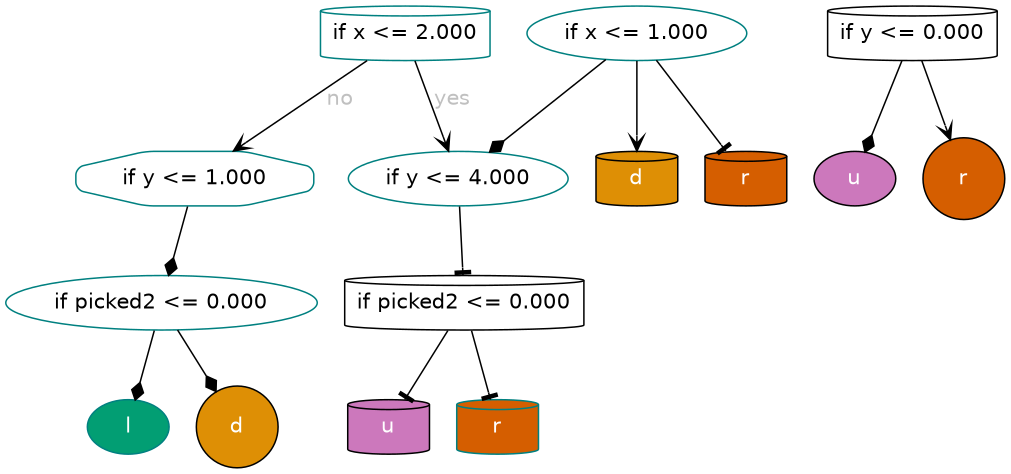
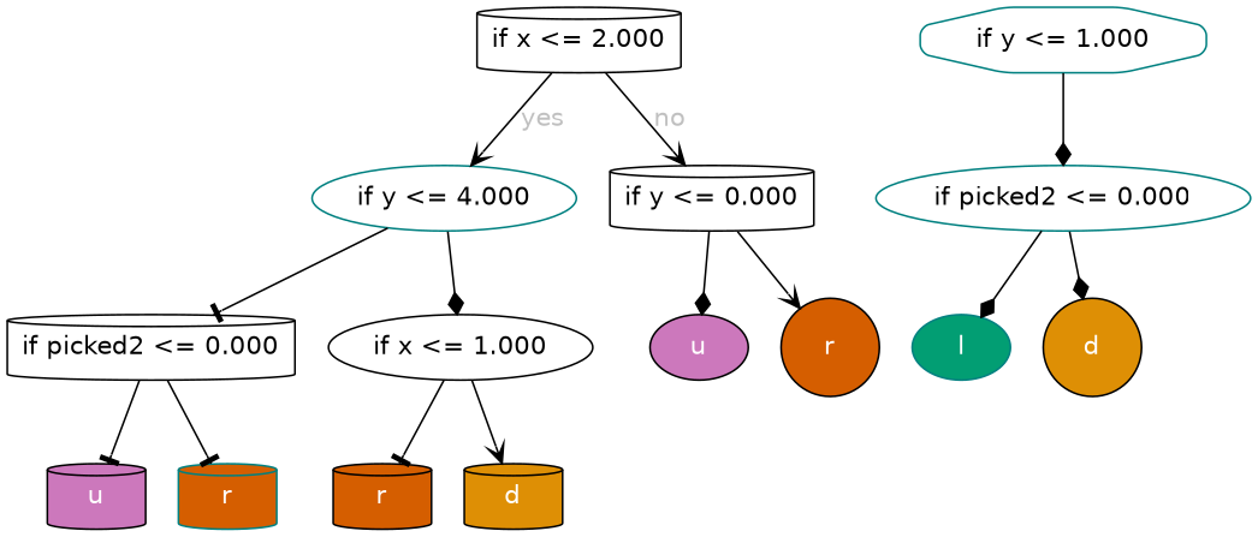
  digraph {
    node [color=black fillcolor=white fontname=helvetica shape=cylinder style="filled, rounded" fontcolor=white]
    edge [arrowhead=diamond fontcolor=gray fontname=helvetica]
-   n1 [color=teal height=0.5 label="if x <= 2.000" width=1.5556 fontcolor=""]
+   n1 [height=0.5 label="if x <= 2.000" width=1.5556 fontcolor=""]
    n2 [color=teal height=0.5 label="if y <= 4.000" shape=ellipse width=1.5556 fontcolor=""]
    n3 [color=teal height=0.5 label="if y <= 1.000" shape=octagon width=1.5556 fontcolor=""]
    n4 [height=0.5 label="if picked2 <= 0.000" width=2.1944 fontcolor=""]
-   n5 [color=teal height=0.5 label="if x <= 1.000" shape=ellipse width=1.5556 fontcolor=""]
+   n5 [height=0.5 label="if x <= 1.000" shape=ellipse width=1.5556 fontcolor=""]
    n6 [color=teal height=0.5 label="if picked2 <= 0.000" shape=ellipse width=2.1944 fontcolor=""]
    n7 [fillcolor="#cc78bc" height=0.5 label=u width=0.75]
    n8 [color=teal fillcolor="#d55e00" height=0.5 label=r width=0.75]
    n9 [fillcolor="#d55e00" height=0.5 label=r width=0.75]
    n10 [fillcolor="#de8f05" height=0.5 label=d width=0.75]
    n11 [height=0.5 label="if y <= 0.000" width=1.5556 fontcolor=""]
    n12 [fillcolor="#cc78bc" height=0.5 label=u shape=ellipse width=0.75]
    n13 [fillcolor="#d55e00" height=0.5 label=r shape=circle width=0.75]
    n14 [color=teal fillcolor="#029e73" height=0.5 label=l shape=ellipse width=0.75]
    n15 [fillcolor="#de8f05" height=0.5 label=d shape=circle width=0.75]
    n1 -> n2 [arrowhead=vee label=yes]
-   n1 -> n3 [arrowhead=vee label=no]
+   n1 -> n11 [arrowhead=vee label=no]
    n2 -> n4 [arrowhead=tee]
-   n5 -> n2
+   n2 -> n5
    n3 -> n6
    n4 -> n7 [arrowhead=tee]
    n4 -> n8 [arrowhead=tee]
    n5 -> n9 [arrowhead=tee]
    n5 -> n10 [arrowhead=vee]
    n6 -> n14
    n6 -> n15
    n11 -> n12
    n11 -> n13 [arrowhead=vee]
  }
